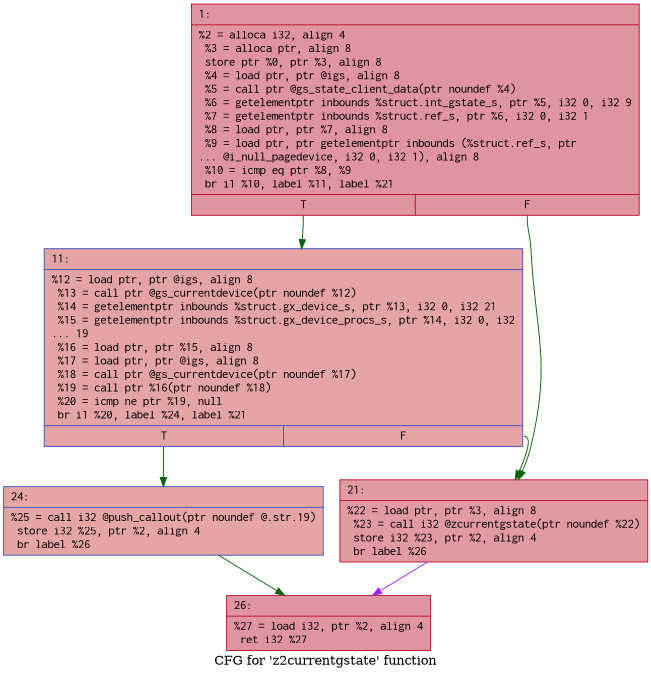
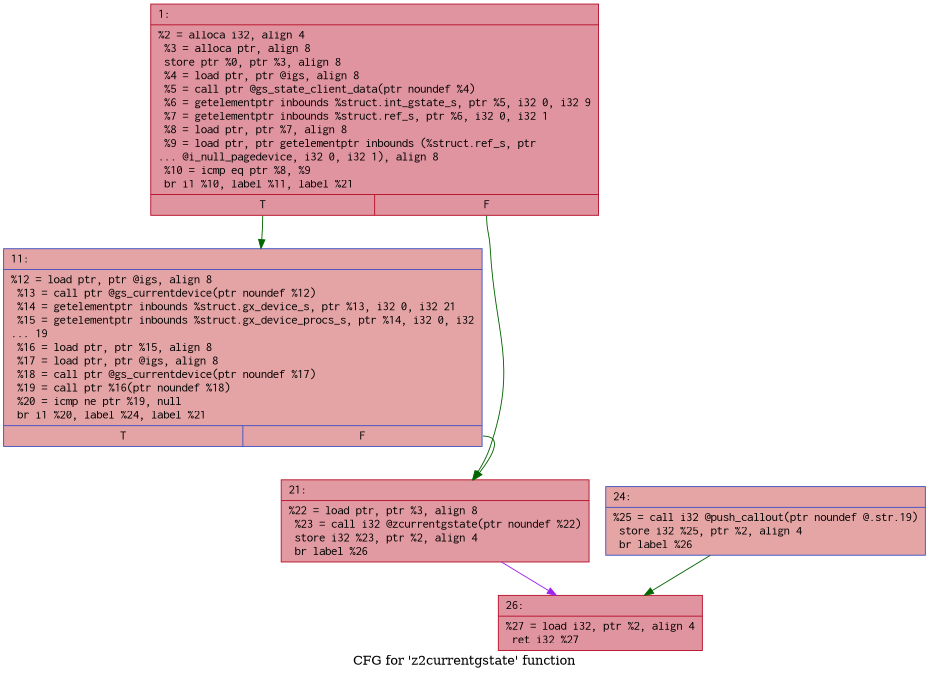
  digraph {
    label="CFG for 'z2currentgstate' function"
    node [color="#b70d28ff" fillcolor="#b70d2870" fontname=Courier shape=record style=filled]
    edge [color=darkgreen]
    n1 [label="{1:\l|  %2 = alloca i32, align 4\l  %3 = alloca ptr, align 8\l  store ptr %0, ptr %3, align 8\l  %4 = load ptr, ptr @igs, align 8\l  %5 = call ptr @gs_state_client_data(ptr noundef %4)\l  %6 = getelementptr inbounds %struct.int_gstate_s, ptr %5, i32 0, i32 9\l  %7 = getelementptr inbounds %struct.ref_s, ptr %6, i32 0, i32 1\l  %8 = load ptr, ptr %7, align 8\l  %9 = load ptr, ptr getelementptr inbounds (%struct.ref_s, ptr\l... @i_null_pagedevice, i32 0, i32 1), align 8\l  %10 = icmp eq ptr %8, %9\l  br i1 %10, label %11, label %21\l|{<s0>T|<s1>F}}"]
    n2 [color="#3d50c3ff" fillcolor="#c32e3170" label="{11:\l|  %12 = load ptr, ptr @igs, align 8\l  %13 = call ptr @gs_currentdevice(ptr noundef %12)\l  %14 = getelementptr inbounds %struct.gx_device_s, ptr %13, i32 0, i32 21\l  %15 = getelementptr inbounds %struct.gx_device_procs_s, ptr %14, i32 0, i32\l... 19\l  %16 = load ptr, ptr %15, align 8\l  %17 = load ptr, ptr @igs, align 8\l  %18 = call ptr @gs_currentdevice(ptr noundef %17)\l  %19 = call ptr %16(ptr noundef %18)\l  %20 = icmp ne ptr %19, null\l  br i1 %20, label %24, label %21\l|{<s0>T|<s1>F}}"]
    n3 [fillcolor="#bb1b2c70" label="{21:\l|  %22 = load ptr, ptr %3, align 8\l  %23 = call i32 @zcurrentgstate(ptr noundef %22)\l  store i32 %23, ptr %2, align 4\l  br label %26\l}"]
    n4 [color="#3d50c3ff" fillcolor="#c5333470" label="{24:\l|  %25 = call i32 @push_callout(ptr noundef @.str.19)\l  store i32 %25, ptr %2, align 4\l  br label %26\l}"]
    n5 [label="{26:\l|  %27 = load i32, ptr %2, align 4\l  ret i32 %27\l}"]
    n1 -> n2 [tailport=s0]
    n1 -> n3 [tailport=s1]
    n2 -> n3 [tailport=s1]
-   n2 -> n4 [tailport=s0]
    n3 -> n5 [color=purple]
    n4 -> n5
  }
